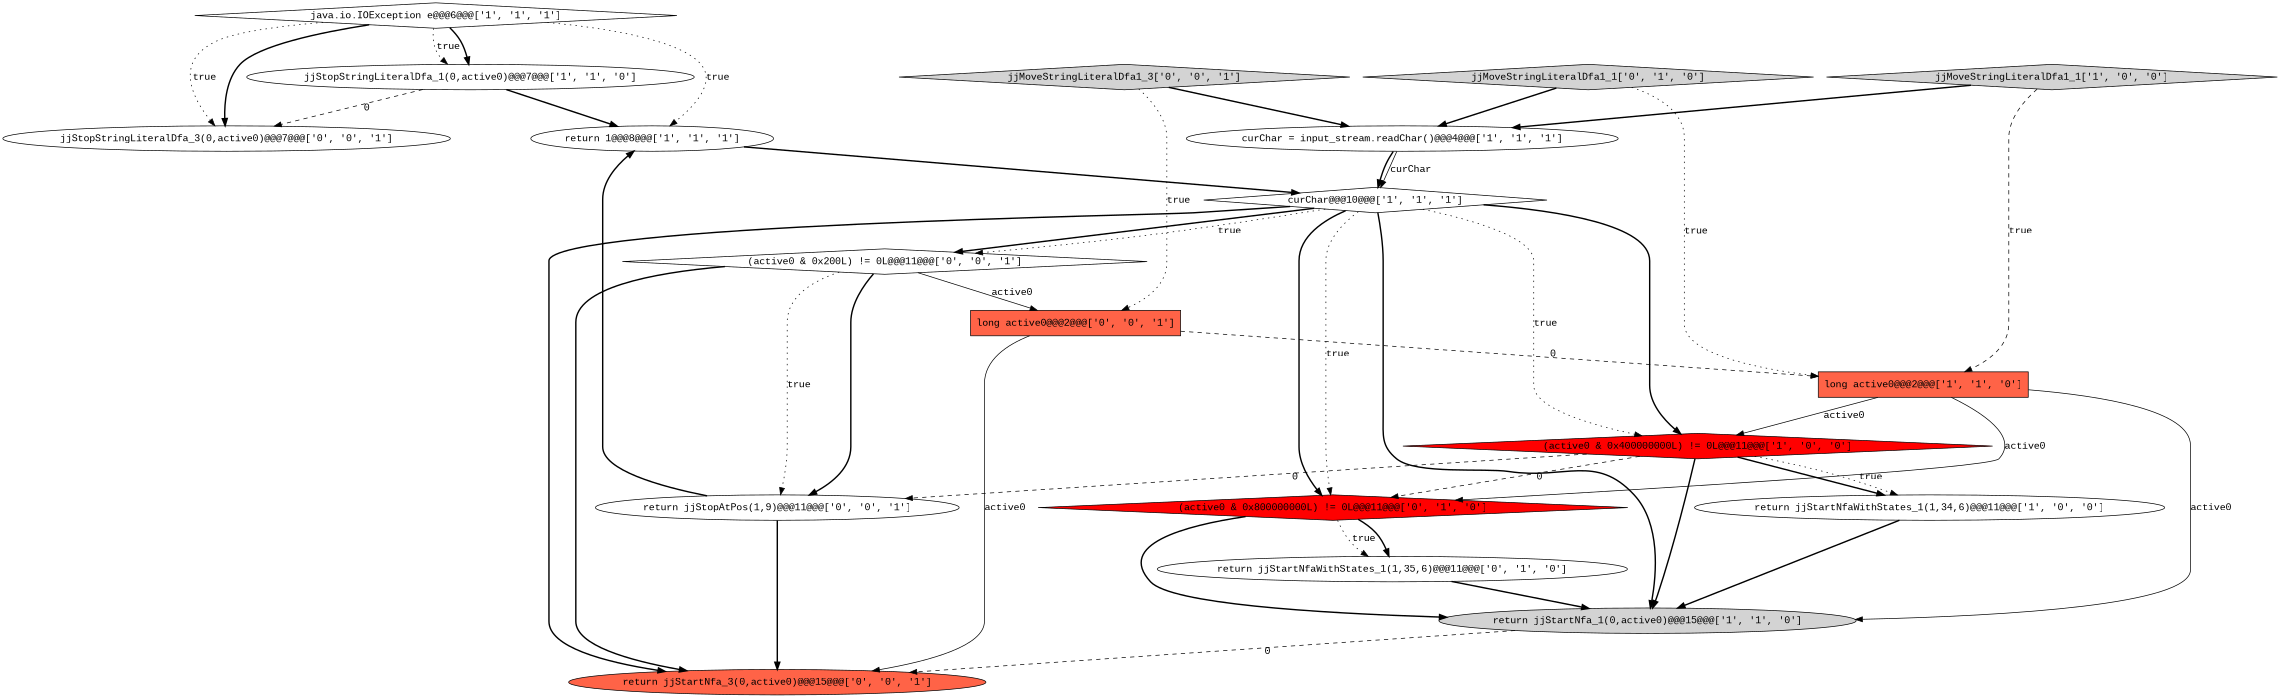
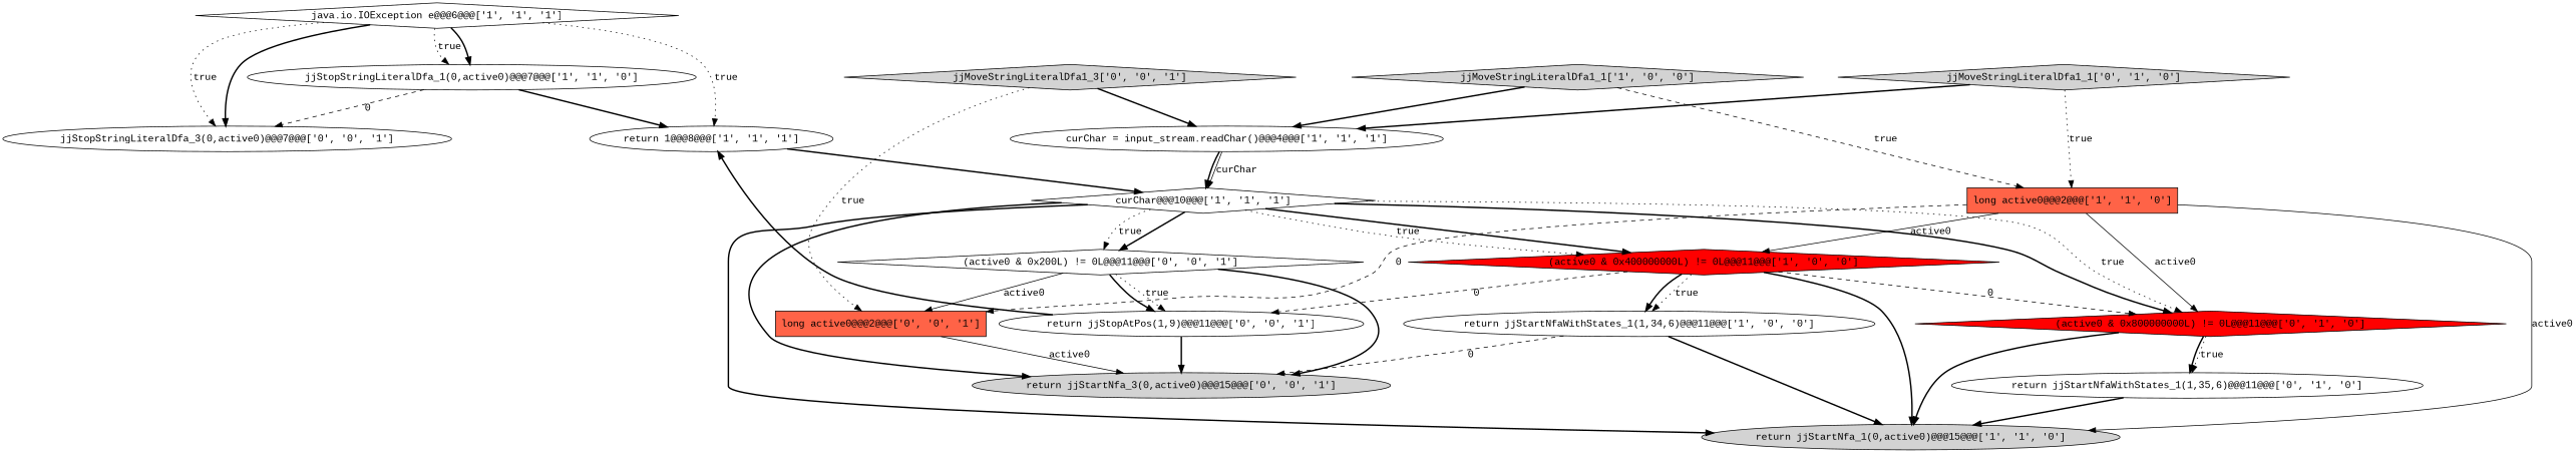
  digraph {
    fontname="Liberation Mono"
    node [fillcolor=white fontname="Liberation Mono" shape=ellipse style=filled]
    edge [fontname="Liberation Mono" style=bold]
    n1 [label="jjStopStringLiteralDfa_3(0,active0)@@@7@@@['0', '0', '1']"]
    n2 [label="return 1@@@8@@@['1', '1', '1']"]
    n3 [label="curChar@@@10@@@['1', '1', '1']" shape=diamond]
    n4 [fillcolor=red label="(active0 & 0x400000000L) != 0L@@@11@@@['1', '0', '0']" shape=diamond]
    n5 [fillcolor=red label="(active0 & 0x800000000L) != 0L@@@11@@@['0', '1', '0']" shape=diamond]
    n6 [label="return jjStopAtPos(1,9)@@@11@@@['0', '0', '1']"]
    n7 [fillcolor=lightgray label="return jjStartNfa_1(0,active0)@@@15@@@['1', '1', '0']"]
    n8 [label="return jjStartNfaWithStates_1(1,34,6)@@@11@@@['1', '0', '0']"]
    n9 [label="return jjStartNfaWithStates_1(1,35,6)@@@11@@@['0', '1', '0']"]
-   n10 [fillcolor=tomato label="return jjStartNfa_3(0,active0)@@@15@@@['0', '0', '1']"]
+   n10 [fillcolor=lightgray label="return jjStartNfa_3(0,active0)@@@15@@@['0', '0', '1']"]
    n11 [label="java.io.IOException e@@@6@@@['1', '1', '1']" shape=diamond]
    n12 [label="jjStopStringLiteralDfa_1(0,active0)@@@7@@@['1', '1', '0']"]
    n13 [fillcolor=tomato label="long active0@@@2@@@['1', '1', '0']" shape=box]
    n14 [fillcolor=tomato label="long active0@@@2@@@['0', '0', '1']" shape=box]
    n15 [label="(active0 & 0x200L) != 0L@@@11@@@['0', '0', '1']" shape=diamond]
    n16 [fillcolor=lightgray label="jjMoveStringLiteralDfa1_1['1', '0', '0']" shape=diamond]
    n17 [label="curChar = input_stream.readChar()@@@4@@@['1', '1', '1']"]
    n18 [fillcolor=lightgray label="jjMoveStringLiteralDfa1_3['0', '0', '1']" shape=diamond]
    n19 [fillcolor=lightgray label="jjMoveStringLiteralDfa1_1['0', '1', '0']" shape=diamond]
    n2 -> n3
    n3 -> n4
    n3 -> n4 [label=true style=dotted]
    n3 -> n5 [label=true style=dotted]
    n3 -> n5
    n3 -> n7
    n3 -> n10
    n3 -> n15
    n3 -> n15 [label=true style=dotted]
    n4 -> n5 [label=0 style=dashed]
    n4 -> n6 [label=0 style=dashed]
    n4 -> n7
    n4 -> n8
    n4 -> n8 [label=true style=dotted]
    n5 -> n7
    n5 -> n9 [label=true style=dotted]
    n5 -> n9
    n6 -> n2
    n6 -> n10
-   n7 -> n10 [label=0 style=dashed]
+   n8 -> n10 [label=0 style=dashed]
    n8 -> n7
    n9 -> n7
    n11 -> n1 [label=true style=dotted]
    n11 -> n1
    n11 -> n2 [label=true style=dotted]
    n11 -> n12 [label=true style=dotted]
    n11 -> n12
    n12 -> n1 [label=0 style=dashed]
    n12 -> n2
    n13 -> n4 [label=active0 style=solid]
    n13 -> n5 [label=active0 style=solid]
    n13 -> n7 [label=active0 style=solid]
-   n14 -> n13 [label=0 style=dashed]
+   n13 -> n14 [label=0 style=dashed]
    n14 -> n10 [label=active0 style=solid]
    n15 -> n6 [label=true style=dotted]
    n15 -> n6
    n15 -> n10
    n15 -> n14 [label=active0 style=solid]
    n16 -> n13 [label=true style=dashed]
    n16 -> n17
    n17 -> n3 [label=curChar style=solid]
    n17 -> n3
    n18 -> n14 [label=true style=dotted]
    n18 -> n17
    n19 -> n13 [label=true style=dotted]
    n19 -> n17
  }
